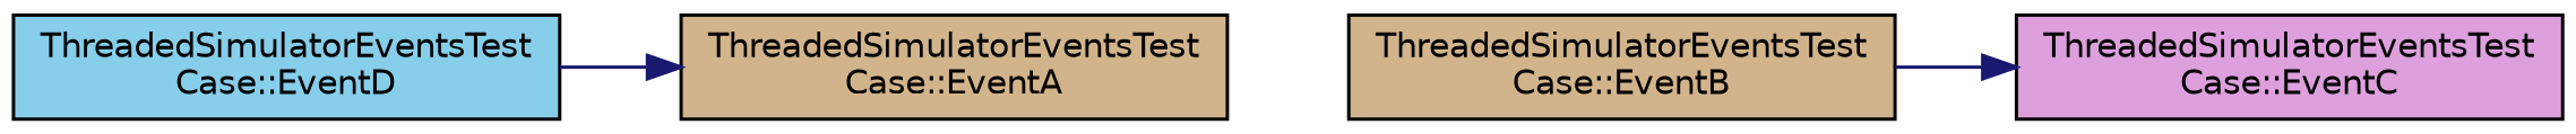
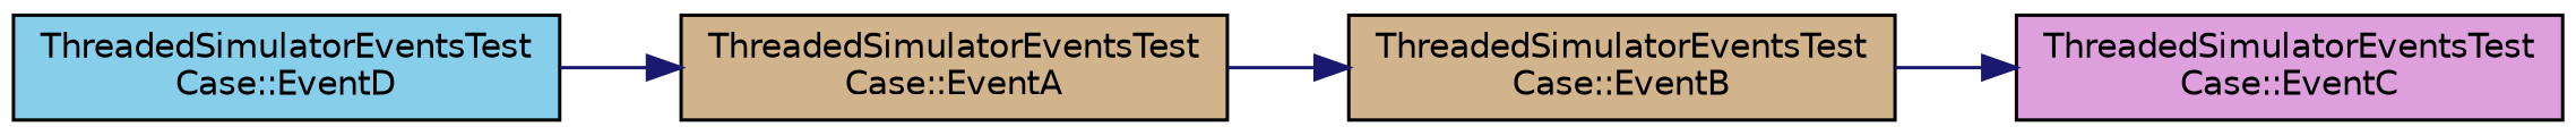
  digraph {
    rankdir=RL
    node [color=black fillcolor=tan fontname=Helvetica fontsize=10 shape=record style=filled]
    edge [color=midnightblue dir=back fontname=Helvetica fontsize=10 labelfontname=Helvetica labelfontsize=10 style=solid]
    n1 [fontcolor=black height=0.2 label="ThreadedSimulatorEventsTest\lCase::EventB" width=0.4]
    n2 [height=0.2 label="ThreadedSimulatorEventsTest\lCase::EventA" width=0.4]
    n3 [fillcolor=skyblue height=0.2 label="ThreadedSimulatorEventsTest\lCase::EventD" width=0.4]
    n4 [fillcolor=plum height=0.2 label="ThreadedSimulatorEventsTest\lCase::EventC" width=0.4]
+   n1 -> n2
    n2 -> n3
    n4 -> n1
  }
